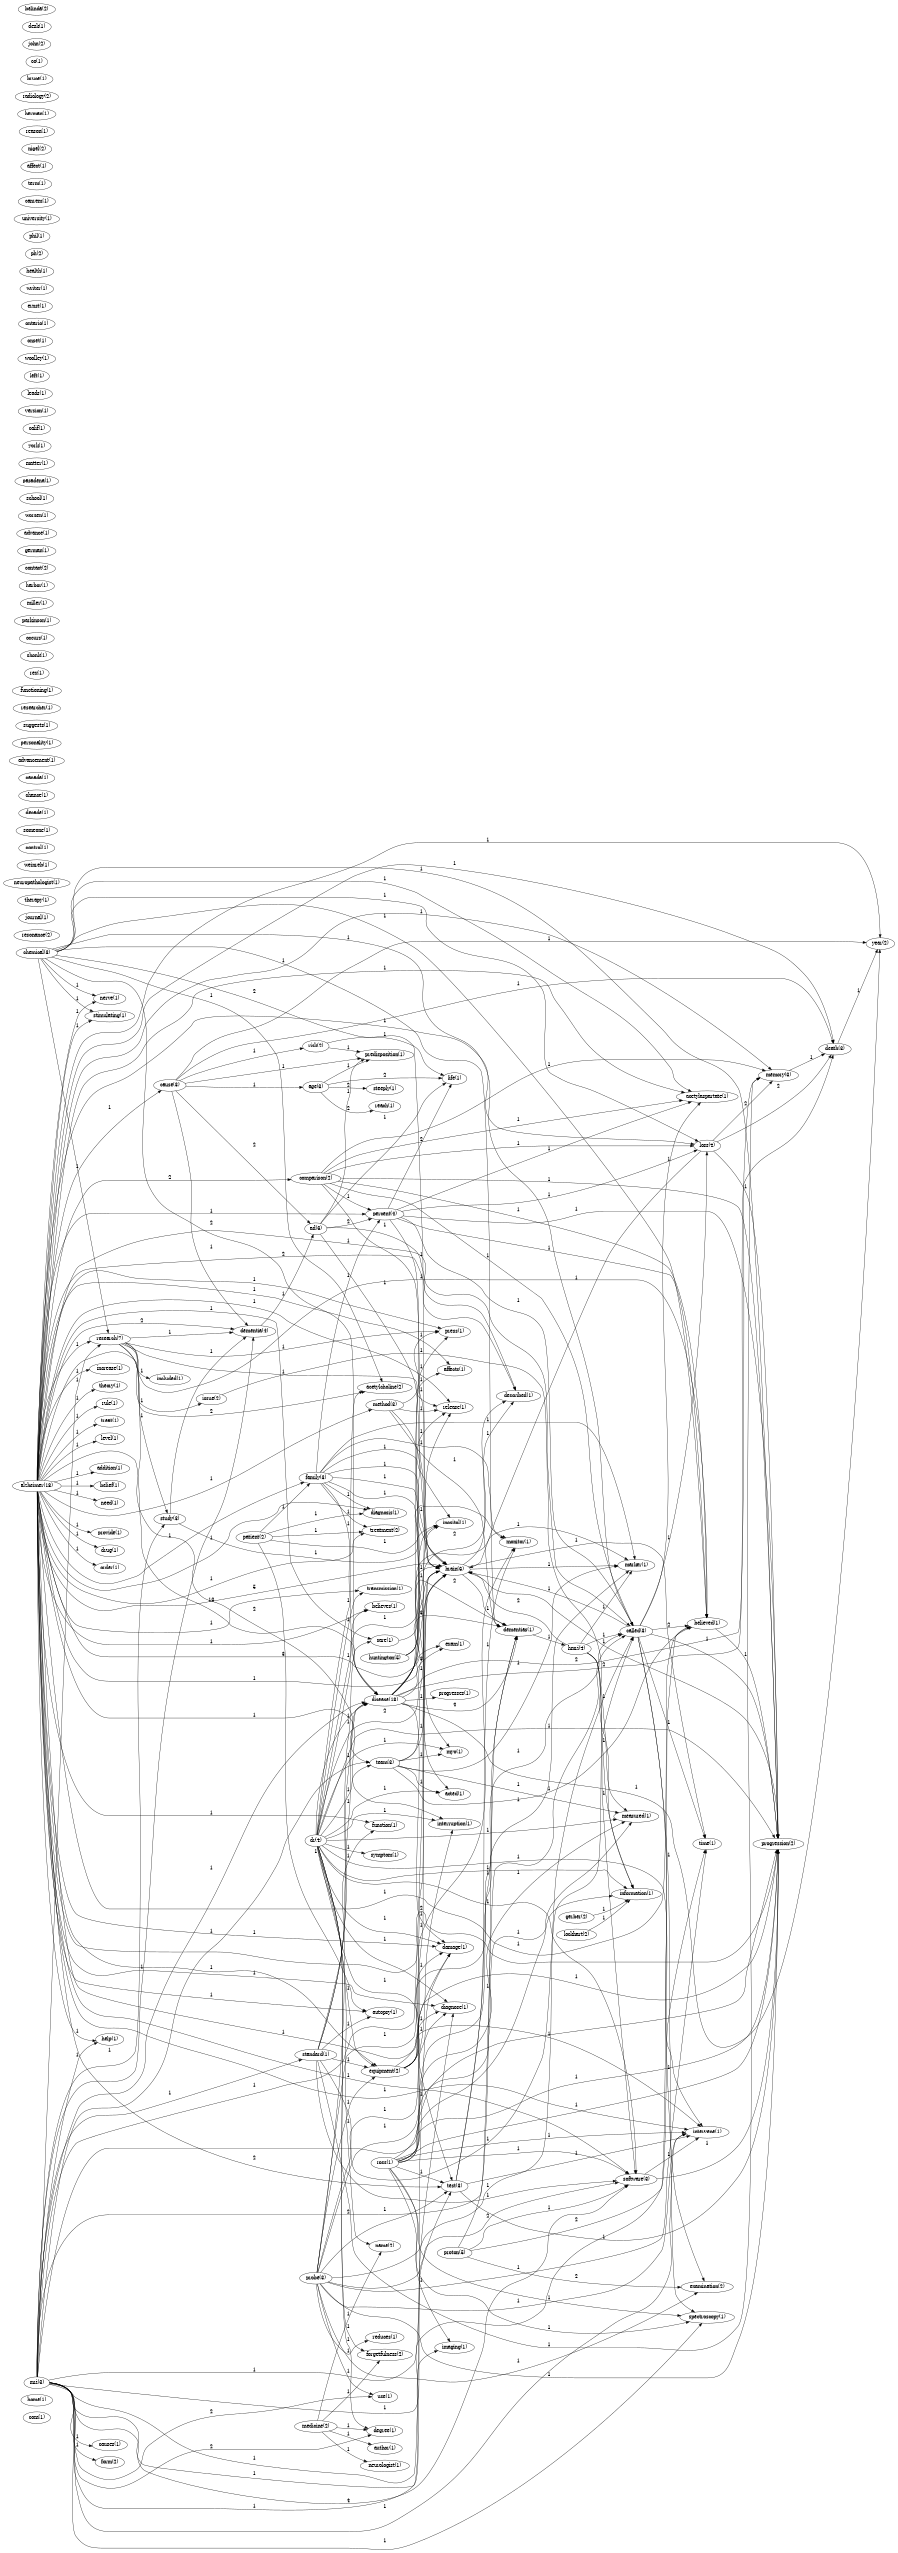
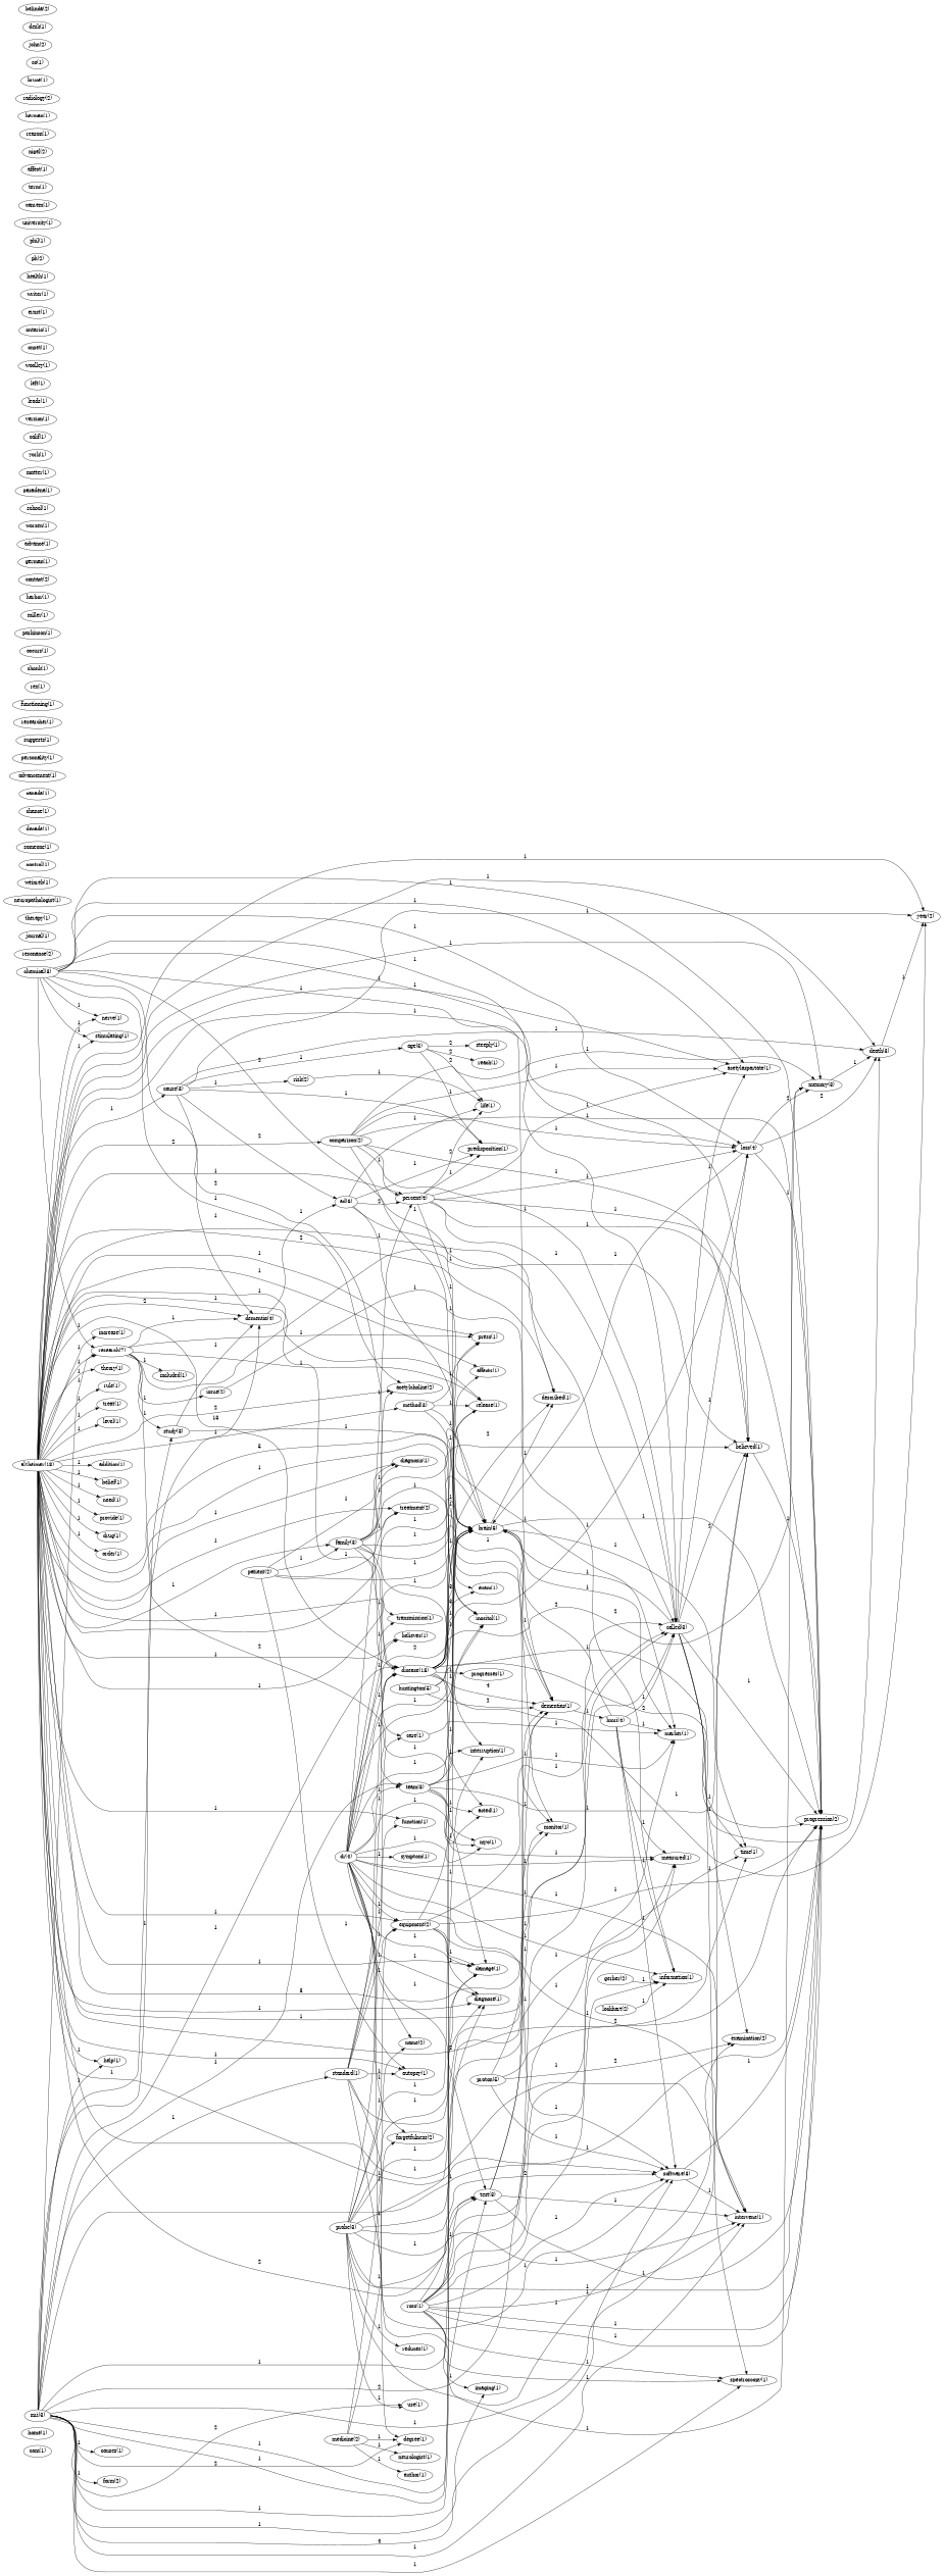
  digraph {
    rankdir=LR
    n1 [label="com(1)"]
    n2 [label="home(1)"]
    n3 [label="chemical(3)"]
    n4 [label="research(7)"]
    n5 [label="nerve(1)"]
    n6 [label="stimulating(1)"]
    n7 [label="disease(18)"]
    n8 [label="acetylcholine(2)"]
    n9 [label="called(3)"]
    n10 [label="believed(1)"]
    n11 [label="loss(4)"]
    n12 [label="brain(6)"]
    n13 [label="acetylaspartate(1)"]
    n14 [label="dementias(1)"]
    n15 [label="progression(2)"]
    n16 [label="study(3)"]
    n17 [label="dementia(4)"]
    n18 [label="team(3)"]
    n19 [label="press(1)"]
    n20 [label="release(1)"]
    n21 [label="included(1)"]
    n22 [label="issue(2)"]
    n23 [label="damage(1)"]
    n24 [label="memory(3)"]
    n25 [label="exam(1)"]
    n26 [label="death(3)"]
    n27 [label="described(1)"]
    n28 [label="year(2)"]
    n29 [label="affects(1)"]
    n30 [label="progresses(1)"]
    n31 [label="spectroscopy(1)"]
    n32 [label="examination(2)"]
    n33 [label="time(1)"]
    n34 [label="marker(1)"]
    n35 [label="hmri(4)"]
    n36 [label="inositol(1)"]
    n37 [label="ad(6)"]
    n38 [label="acted(1)"]
    n39 [label="myo(1)"]
    n40 [label="measured(1)"]
    n41 [label="information(1)"]
    n42 [label="resonance(2)"]
    n43 [label="journal(1)"]
    n44 [label="mri(3)"]
    n45 [label="causes(1)"]
    n46 [label="standard(1)"]
    n47 [label="help(1)"]
    n48 [label="form(2)"]
    n49 [label="diagnose(1)"]
    n50 [label="use(1)"]
    n51 [label="imaging(1)"]
    n52 [label="software(3)"]
    n53 [label="test(3)"]
    n54 [label="intervene(1)"]
    n55 [label="degree(1)"]
    n56 [label="equipment(2)"]
    n57 [label="autopsy(1)"]
    n58 [label="function(1)"]
    n59 [label="care(1)"]
    n60 [label="monitor(1)"]
    n61 [label="percent(4)"]
    n62 [label="predisposition(1)"]
    n63 [label="life(1)"]
    n64 [label="therapy(1)"]
    n65 [label="neuropathologist(1)"]
    n66 [label="weinreb(1)"]
    n67 [label="patient(2)"]
    n68 [label="family(3)"]
    n69 [label="diagnosis(1)"]
    n70 [label="treatment(2)"]
    n71 [label="control(1)"]
    n72 [label="alzheimer(18)"]
    n73 [label="increase(1)"]
    n74 [label="cause(3)"]
    n75 [label="theory(1)"]
    n76 [label="rule(1)"]
    n77 [label="treat(1)"]
    n78 [label="level(1)"]
    n79 [label="transmission(1)"]
    n80 [label="method(3)"]
    n81 [label="comparison(2)"]
    n82 [label="addition(1)"]
    n83 [label="belief(1)"]
    n84 [label="need(1)"]
    n85 [label="believes(1)"]
    n86 [label="provide(1)"]
    n87 [label="interruption(1)"]
    n88 [label="drug(1)"]
    n89 [label="order(1)"]
    n90 [label="age(3)"]
    n91 [label="risk(2)"]
    n92 [label="steeply(1)"]
    n93 [label="reach(1)"]
    n94 [label="someone(1)"]
    n95 [label="decade(1)"]
    n96 [label="chance(1)"]
    n97 [label="canada(1)"]
    n98 [label="advancement(1)"]
    n99 [label="personality(1)"]
    n100 [label="suggests(1)"]
    n101 [label="researcher(1)"]
    n102 [label="functioning(1)"]
    n103 [label="rex(1)"]
    n104 [label="shonk(1)"]
    n105 [label="occurs(1)"]
    n106 [label="parkinson(1)"]
    n107 [label="miller(1)"]
    n108 [label="harbor(1)"]
    n109 [label="contact(2)"]
    n110 [label="german(1)"]
    n111 [label="advance(1)"]
    n112 [label="worsen(1)"]
    n113 [label="school(1)"]
    n114 [label="pasadena(1)"]
    n115 [label="matter(1)"]
    n116 [label="york(1)"]
    n117 [label="calif(1)"]
    n118 [label="lockhart(2)"]
    n119 [label="version(1)"]
    n120 [label="leads(1)"]
    n121 [label="left(1)"]
    n122 [label="woolley(1)"]
    n123 [label="probe(3)"]
    n124 [label="reduces(1)"]
    n125 [label="dr(4)"]
    n126 [label="symptom(1)"]
    n127 [label="name(2)"]
    n128 [label="forgetfulness(2)"]
    n129 [label="onset(1)"]
    n130 [label="ontario(1)"]
    n131 [label="huntington(5)"]
    n132 [label="ernst(1)"]
    n133 [label="medicine(2)"]
    n134 [label="author(1)"]
    n135 [label="neurologist(1)"]
    n136 [label="gerber(2)"]
    n137 [label="writer(1)"]
    n138 [label="health(1)"]
    n139 [label="ph(2)"]
    n140 [label="phil(1)"]
    n141 [label="university(1)"]
    n142 [label="canrem(1)"]
    n143 [label="proton(5)"]
    n144 [label="term(1)"]
    n145 [label="affect(1)"]
    n146 [label="nigel(2)"]
    n147 [label="reason(1)"]
    n148 [label="ross(1)"]
    n149 [label="herman(1)"]
    n150 [label="radiology(2)"]
    n151 [label="bruce(1)"]
    n152 [label="co(1)"]
    n153 [label="john(2)"]
    n154 [label="desk(1)"]
    n155 [label="belinda(2)"]
    n3 -> n4 [label=1]
    n3 -> n5 [label=1]
    n3 -> n6 [label=1]
    n3 -> n7 [label=2]
    n3 -> n8 [label=1]
    n3 -> n9 [label=1]
    n3 -> n10 [label=1]
    n3 -> n11 [label=1]
    n3 -> n12 [label=2]
    n3 -> n13 [label=1]
    n3 -> n14 [label=1]
    n3 -> n15 [label=1]
    n4 -> n10 [label=1]
    n4 -> n16 [label=1]
    n4 -> n17 [label=1]
    n4 -> n18 [label=2]
    n4 -> n19 [label=1]
    n4 -> n20 [label=1]
    n4 -> n21 [label=1]
    n4 -> n22 [label=1]
+   n7 -> n11 [label=1]
    n7 -> n12 [label=3]
    n7 -> n14 [label=4]
    n7 -> n19 [label=1]
    n7 -> n20 [label=1]
    n7 -> n23 [label=1]
    n7 -> n24 [label=2]
    n7 -> n25 [label=3]
    n7 -> n26 [label=2]
    n7 -> n27 [label=2]
    n7 -> n28 [label=1]
    n7 -> n29 [label=1]
    n7 -> n30 [label=1]
    n9 -> n10 [label=2]
    n9 -> n11 [label=1]
    n9 -> n12 [label=1]
    n9 -> n13 [label=1]
    n9 -> n15 [label=1]
    n9 -> n31 [label=1]
    n9 -> n32 [label=1]
    n9 -> n33 [label=1]
    n10 -> n15 [label=1]
    n11 -> n12 [label=1]
    n11 -> n15 [label=1]
    n11 -> n24 [label=2]
    n11 -> n26 [label=2]
    n12 -> n14 [label=1]
    n12 -> n15 [label=1]
    n12 -> n27 [label=1]
    n12 -> n33 [label=1]
    n12 -> n34 [label=1]
    n14 -> n35 [label=1]
    n16 -> n17 [label=1]
    n16 -> n36 [label=1]
    n17 -> n37 [label=1]
    n18 -> n10 [label=1]
    n18 -> n12 [label=1]
    n18 -> n34 [label=1]
    n18 -> n36 [label=1]
    n18 -> n38 [label=1]
    n18 -> n39 [label=1]
    n18 -> n40 [label=1]
    n22 -> n41 [label=1]
    n24 -> n26 [label=1]
    n26 -> n28 [label=1]
    n35 -> n9 [label=1]
    n35 -> n12 [label=2]
    n35 -> n34 [label=1]
    n35 -> n40 [label=1]
    n35 -> n41 [label=1]
    n35 -> n52 [label=1]
    n37 -> n12 [label=1]
    n37 -> n27 [label=1]
    n37 -> n61 [label=2]
    n37 -> n62 [label=1]
    n37 -> n63 [label=1]
    n44 -> n4 [label=1]
    n44 -> n7 [label=1]
    n44 -> n9 [label=2]
    n44 -> n10 [label=1]
    n44 -> n12 [label=1]
    n44 -> n15 [label=1]
    n44 -> n16 [label=1]
    n44 -> n17 [label=1]
    n44 -> n18 [label=1]
    n44 -> n23 [label=1]
    n44 -> n31 [label=1]
    n44 -> n45 [label=1]
    n44 -> n46 [label=1]
    n44 -> n47 [label=1]
    n44 -> n48 [label=1]
    n44 -> n49 [label=1]
    n44 -> n50 [label=2]
    n44 -> n51 [label=1]
    n44 -> n52 [label=4]
    n44 -> n53 [label=1]
    n44 -> n54 [label=1]
    n44 -> n55 [label=2]
    n46 -> n7 [label=1]
    n46 -> n9 [label=1]
    n46 -> n24 [label=1]
    n46 -> n52 [label=1]
    n46 -> n56 [label=1]
    n46 -> n57 [label=1]
    n46 -> n58 [label=1]
    n46 -> n59 [label=1]
    n52 -> n15 [label=1]
    n52 -> n54 [label=1]
    n53 -> n14 [label=1]
    n53 -> n15 [label=1]
    n53 -> n54 [label=1]
    n53 -> n60 [label=1]
    n56 -> n9 [label=1]
    n56 -> n12 [label=1]
    n56 -> n15 [label=1]
    n56 -> n23 [label=1]
    n56 -> n49 [label=1]
    n56 -> n54 [label=1]
    n59 -> n34 [label=1]
    n61 -> n9 [label=1]
    n61 -> n10 [label=1]
    n61 -> n11 [label=1]
    n61 -> n12 [label=1]
    n61 -> n13 [label=1]
    n61 -> n15 [label=1]
    n61 -> n63 [label=2]
    n67 -> n57 [label=1]
    n67 -> n60 [label=1]
    n67 -> n68 [label=1]
    n67 -> n69 [label=1]
    n67 -> n70 [label=1]
    n68 -> n7 [label=1]
    n68 -> n12 [label=1]
    n68 -> n34 [label=1]
    n68 -> n36 [label=1]
    n68 -> n38 [label=1]
    n68 -> n39 [label=1]
    n68 -> n60 [label=1]
    n68 -> n61 [label=1]
    n68 -> n69 [label=1]
    n68 -> n70 [label=1]
    n72 -> n4 [label=1]
    n72 -> n5 [label=1]
    n72 -> n6 [label=1]
    n72 -> n7 [label=13]
    n72 -> n8 [label=2]
    n72 -> n9 [label=1]
    n72 -> n10 [label=1]
    n72 -> n11 [label=1]
    n72 -> n12 [label=5]
    n72 -> n13 [label=1]
    n72 -> n14 [label=3]
    n72 -> n15 [label=2]
    n72 -> n17 [label=2]
    n72 -> n19 [label=1]
    n72 -> n20 [label=1]
    n72 -> n23 [label=1]
    n72 -> n24 [label=1]
    n72 -> n25 [label=1]
    n72 -> n26 [label=1]
    n72 -> n27 [label=2]
    n72 -> n28 [label=1]
    n72 -> n29 [label=1]
    n72 -> n47 [label=1]
    n72 -> n49 [label=1]
    n72 -> n52 [label=1]
    n72 -> n53 [label=2]
    n72 -> n54 [label=1]
    n72 -> n56 [label=1]
    n72 -> n57 [label=1]
    n72 -> n58 [label=1]
    n72 -> n59 [label=1]
    n72 -> n60 [label=1]
    n72 -> n61 [label=1]
    n72 -> n68 [label=1]
    n72 -> n69 [label=1]
    n72 -> n70 [label=1]
    n72 -> n73 [label=1]
    n72 -> n74 [label=1]
    n72 -> n75 [label=1]
    n72 -> n76 [label=1]
    n72 -> n77 [label=1]
    n72 -> n78 [label=1]
    n72 -> n79 [label=1]
    n72 -> n80 [label=1]
    n72 -> n81 [label=2]
    n72 -> n82 [label=1]
    n72 -> n83 [label=1]
    n72 -> n84 [label=1]
    n72 -> n85 [label=1]
    n72 -> n86 [label=1]
    n72 -> n87 [label=1]
    n72 -> n88 [label=1]
    n72 -> n89 [label=1]
    n74 -> n17 [label=1]
    n74 -> n26 [label=1]
    n74 -> n28 [label=1]
    n74 -> n37 [label=2]
    n74 -> n62 [label=1]
    n74 -> n90 [label=1]
    n74 -> n91 [label=1]
    n80 -> n12 [label=1]
    n80 -> n14 [label=1]
    n80 -> n19 [label=1]
    n80 -> n20 [label=1]
    n81 -> n9 [label=1]
    n81 -> n10 [label=1]
    n81 -> n11 [label=1]
    n81 -> n12 [label=1]
    n81 -> n13 [label=1]
    n81 -> n15 [label=1]
    n81 -> n24 [label=1]
    n81 -> n61 [label=1]
    n90 -> n62 [label=1]
    n90 -> n63 [label=2]
    n90 -> n92 [label=2]
    n90 -> n93 [label=2]
-   n91 -> n62 [label=1]
+   n61 -> n62 [label=1]
    n91 -> n63 [label=1]
    n118 -> n41 [label=1]
    n123 -> n7 [label=1]
    n123 -> n9 [label=1]
    n123 -> n12 [label=1]
    n123 -> n15 [label=1]
    n123 -> n23 [label=1]
    n123 -> n32 [label=1]
    n123 -> n33 [label=1]
    n123 -> n49 [label=1]
    n123 -> n50 [label=1]
    n123 -> n52 [label=2]
    n123 -> n53 [label=1]
    n123 -> n54 [label=1]
    n123 -> n56 [label=1]
    n123 -> n124 [label=1]
    n125 -> n7 [label=1]
    n125 -> n8 [label=1]
    n125 -> n12 [label=2]
    n125 -> n15 [label=1]
    n125 -> n18 [label=1]
    n125 -> n23 [label=1]
    n125 -> n36 [label=1]
    n125 -> n38 [label=1]
    n125 -> n39 [label=1]
    n125 -> n40 [label=1]
    n125 -> n41 [label=1]
    n125 -> n49 [label=1]
    n125 -> n52 [label=1]
    n125 -> n53 [label=1]
    n125 -> n54 [label=1]
    n125 -> n55 [label=1]
    n125 -> n56 [label=1]
    n125 -> n79 [label=1]
    n125 -> n85 [label=1]
    n125 -> n87 [label=1]
    n125 -> n126 [label=1]
    n125 -> n127 [label=1]
    n125 -> n128 [label=1]
    n131 -> n12 [label=1]
    n131 -> n14 [label=2]
    n131 -> n20 [label=1]
    n133 -> n55 [label=1]
    n133 -> n127 [label=1]
    n133 -> n128 [label=1]
    n133 -> n134 [label=1]
    n133 -> n135 [label=1]
    n136 -> n41 [label=1]
    n143 -> n14 [label=1]
    n143 -> n32 [label=2]
    n143 -> n33 [label=2]
    n143 -> n52 [label=1]
    n148 -> n15 [label=1]
    n148 -> n15 [label=1]
    n148 -> n31 [label=1]
    n148 -> n31 [label=1]
    n148 -> n34 [label=1]
    n148 -> n40 [label=1]
    n148 -> n40 [label=1]
    n148 -> n41 [label=1]
    n148 -> n51 [label=1]
    n148 -> n52 [label=1]
    n148 -> n53 [label=1]
    n148 -> n54 [label=1]
    n148 -> n87 [label=1]
  }
